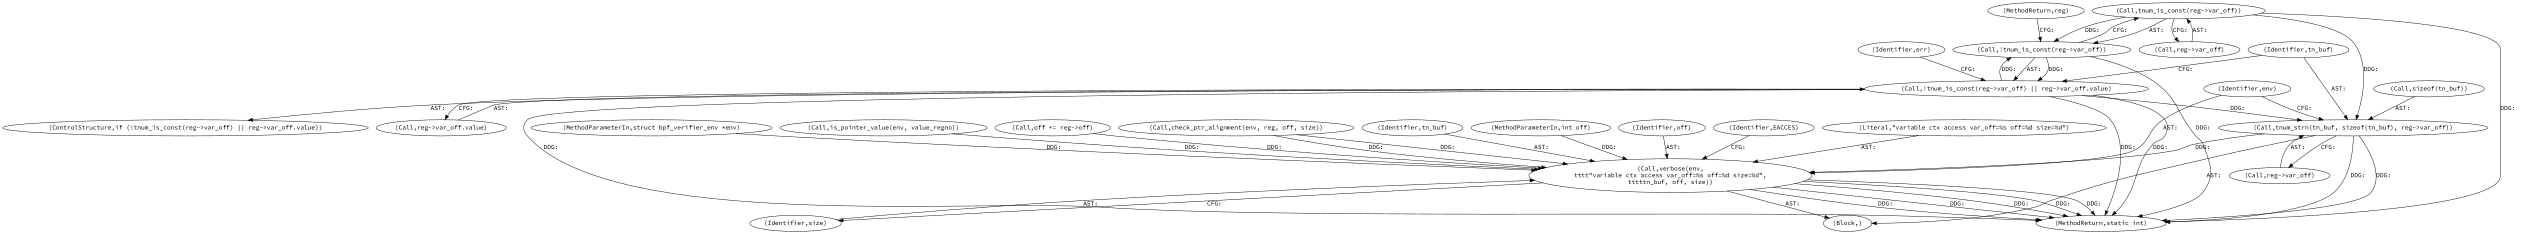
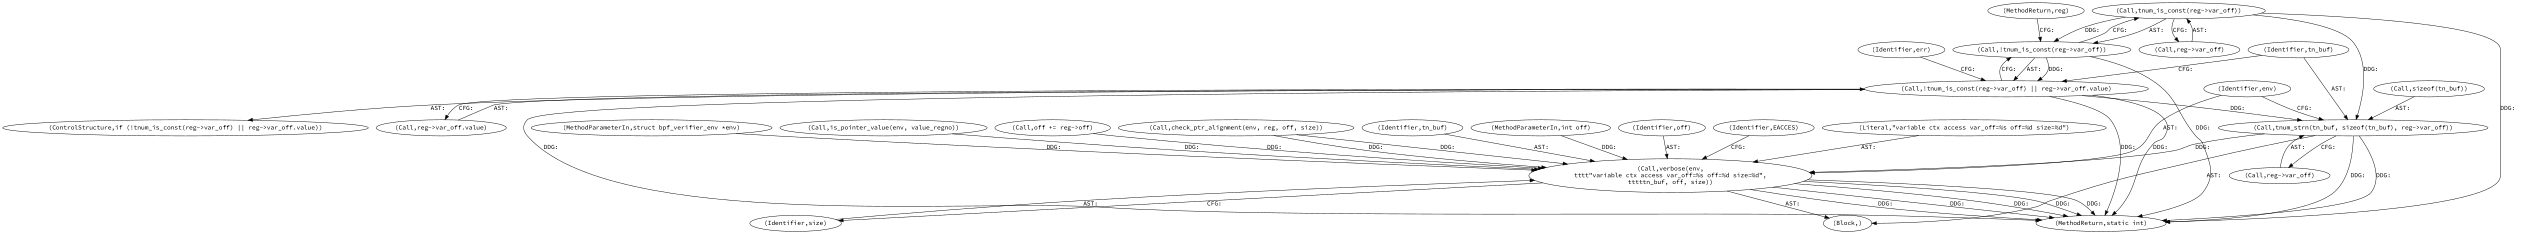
  digraph {
    fontname="Source Code Pro"
    node [fontname="Source Code Pro"]
    edge [fontname="Source Code Pro"]
    n1 [label="(Call,tnum_is_const(reg->var_off))"]
    n2 [label="(Call,!tnum_is_const(reg->var_off))"]
    n3 [label="(Call,tnum_strn(tn_buf, sizeof(tn_buf), reg->var_off))"]
    n4 [label="(Call,reg->var_off)"]
    n5 [label="(MethodReturn,static int)"]
    n6 [label="(Call,!tnum_is_const(reg->var_off) || reg->var_off.value)"]
    n7 [label="(Call,verbose(env,\n\t\t\t\t\"variable ctx access var_off=%s off=%d size=%d\",\n\t\t\t\ttn_buf, off, size))"]
    n8 [label="(Call,reg->var_off)"]
    n9 [label="(Block,)"]
    n10 [label="(Call,reg->var_off.value)"]
    n11 [label="(ControlStructure,if (!tnum_is_const(reg->var_off) || reg->var_off.value))"]
    n12 [label="(Identifier,size)"]
    n13 [label="(Call,sizeof(tn_buf))"]
    n14 [label="(Call,is_pointer_value(env, value_regno))"]
    n15 [label="(MethodParameterIn,struct bpf_verifier_env *env)"]
    n16 [label="(Call,off += reg->off)"]
    n17 [label="(Identifier,tn_buf)"]
    n18 [label="(MethodParameterIn,int off)"]
    n19 [label="(MethodReturn,reg)"]
    n20 [label="(Identifier,env)"]
    n21 [label="(Identifier,off)"]
    n22 [label="(Identifier,EACCES)"]
    n23 [label="(Literal,\"variable ctx access var_off=%s off=%d size=%d\")"]
    n24 [label="(Identifier,tn_buf)"]
    n25 [label="(Identifier,err)"]
    n26 [label="(Call,check_ptr_alignment(env, reg, off, size))"]
    n1 -> n2 [label="AST: "]
    n1 -> n2 [label="DDG: "]
    n1 -> n3 [label="DDG: "]
    n1 -> n4 [label="CFG: "]
    n1 -> n5 [label="DDG: "]
    n2 -> n1 [label="CFG: "]
    n2 -> n5 [label="DDG: "]
    n2 -> n6 [label="AST: "]
    n2 -> n6 [label="DDG: "]
    n3 -> n5 [label="DDG: "]
    n3 -> n5 [label="DDG: "]
    n3 -> n7 [label="DDG: "]
    n3 -> n8 [label="CFG: "]
    n3 -> n9 [label="AST: "]
    n4 -> n1 [label="AST: "]
-   n6 -> n2 [label="DDG: "]
+   n6 -> n2 [label="CFG: "]
    n6 -> n3 [label="DDG: "]
    n6 -> n5 [label="DDG: "]
    n6 -> n5 [label="DDG: "]
    n6 -> n5 [label="DDG: "]
    n6 -> n10 [label="CFG: "]
    n6 -> n11 [label="AST: "]
    n7 -> n5 [label="DDG: "]
    n7 -> n5 [label="DDG: "]
    n7 -> n5 [label="DDG: "]
    n7 -> n5 [label="DDG: "]
    n7 -> n5 [label="DDG: "]
    n7 -> n9 [label="AST: "]
    n7 -> n12 [label="CFG: "]
    n8 -> n3 [label="AST: "]
    n10 -> n6 [label="AST: "]
    n12 -> n7 [label="AST: "]
    n13 -> n3 [label="AST: "]
    n14 -> n7 [label="DDG: "]
    n15 -> n7 [label="DDG: "]
    n16 -> n7 [label="DDG: "]
    n17 -> n7 [label="AST: "]
    n18 -> n7 [label="DDG: "]
    n19 -> n2 [label="CFG: "]
    n20 -> n3 [label="CFG: "]
    n20 -> n7 [label="AST: "]
    n21 -> n7 [label="AST: "]
    n22 -> n7 [label="CFG: "]
    n23 -> n7 [label="AST: "]
    n24 -> n3 [label="AST: "]
    n24 -> n6 [label="CFG: "]
    n25 -> n6 [label="CFG: "]
    n26 -> n7 [label="DDG: "]
    n26 -> n7 [label="DDG: "]
  }
